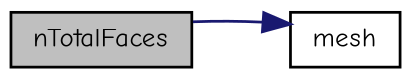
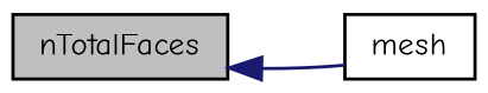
  digraph {
    rankdir=LR
    fontname="Comic Neue"
    node [color=black fontname="Comic Neue" fontsize=10 shape=record]
    n1 [fillcolor=grey75 fontcolor=black height=0.2 label=nTotalFaces style=filled width=0.4]
    n2 [height=0.2 label=mesh width=0.4]
-   n2 -> n1 [color=midnightblue dir=back fontname="Comic Neue" fontsize=10 labelfontname=FreeSans labelfontsize=10 style=solid]
+   n1 -> n2 [color=midnightblue dir=back fontname="Comic Neue" fontsize=10 labelfontname=FreeSans labelfontsize=10 style=solid]
  }
